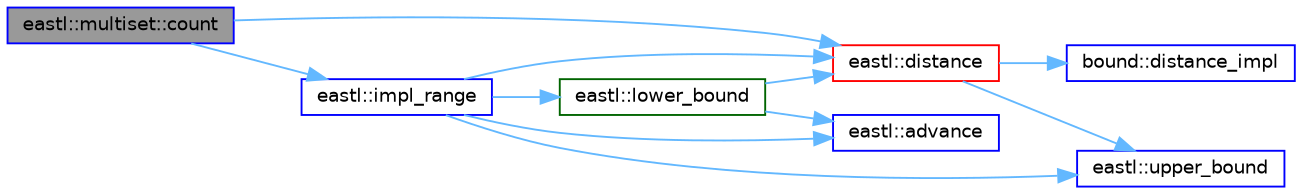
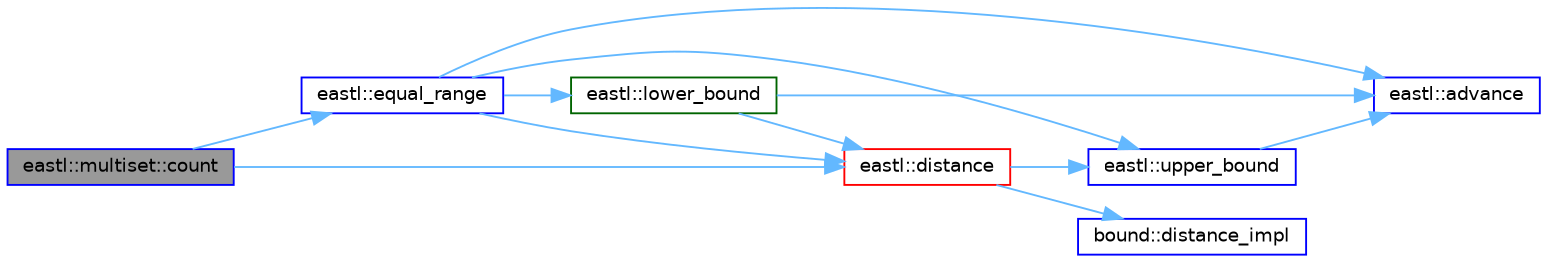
  digraph {
    rankdir=LR
    node [color=blue fillcolor=white fontname=Helvetica fontsize=10 shape=box style=filled]
    edge [color=steelblue1 fontname=Helvetica fontsize=10 labelfontname=Helvetica labelfontsize=10 style=solid]
    n1 [fillcolor=grey60 fontcolor=black height=0.2 label="eastl::multiset::count" width=0.4]
    n2 [color=red height=0.2 label="eastl::distance" width=0.4]
-   n3 [height=0.2 label="eastl::impl_range" width=0.4]
+   n3 [height=0.2 label="eastl::equal_range" width=0.4]
    n4 [height=0.2 label="bound::distance_impl" width=0.4]
    n5 [height=0.2 label="eastl::upper_bound" width=0.4]
    n6 [height=0.2 label="eastl::advance" width=0.4]
    n7 [color=darkgreen height=0.2 label="eastl::lower_bound" width=0.4]
    n1 -> n2
    n1 -> n3
    n2 -> n4
    n2 -> n5
    n3 -> n2
    n3 -> n5
    n3 -> n6
    n3 -> n7
+   n5 -> n6
    n7 -> n2
    n7 -> n6
  }
